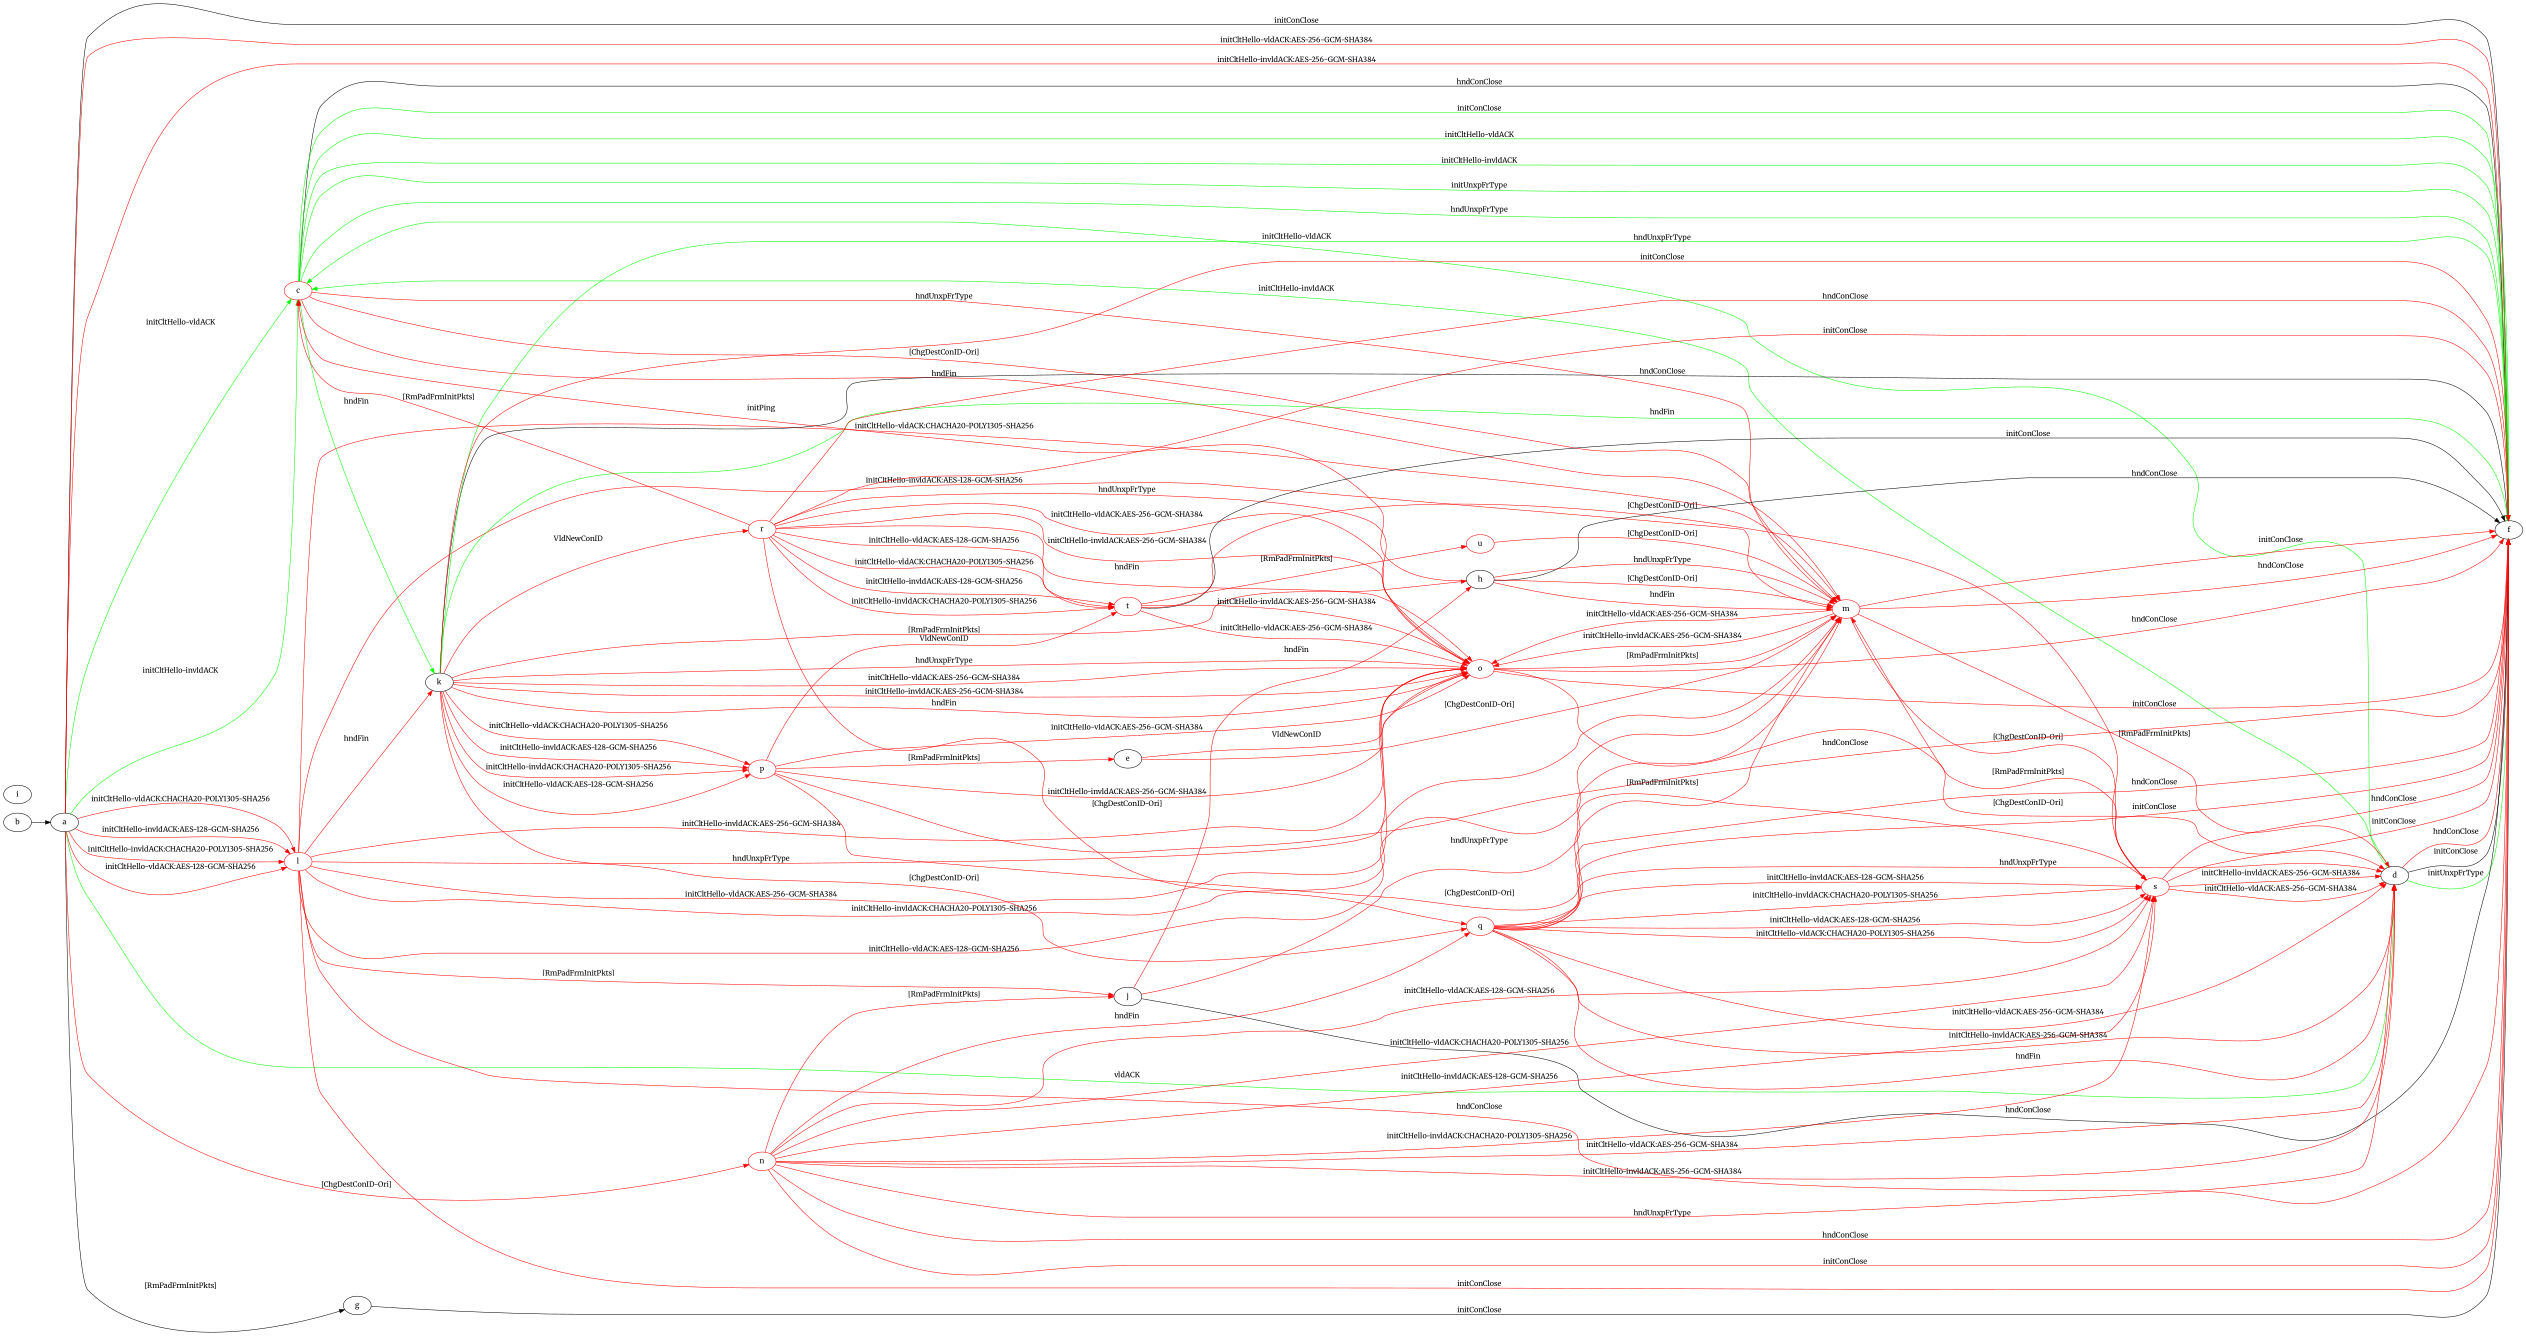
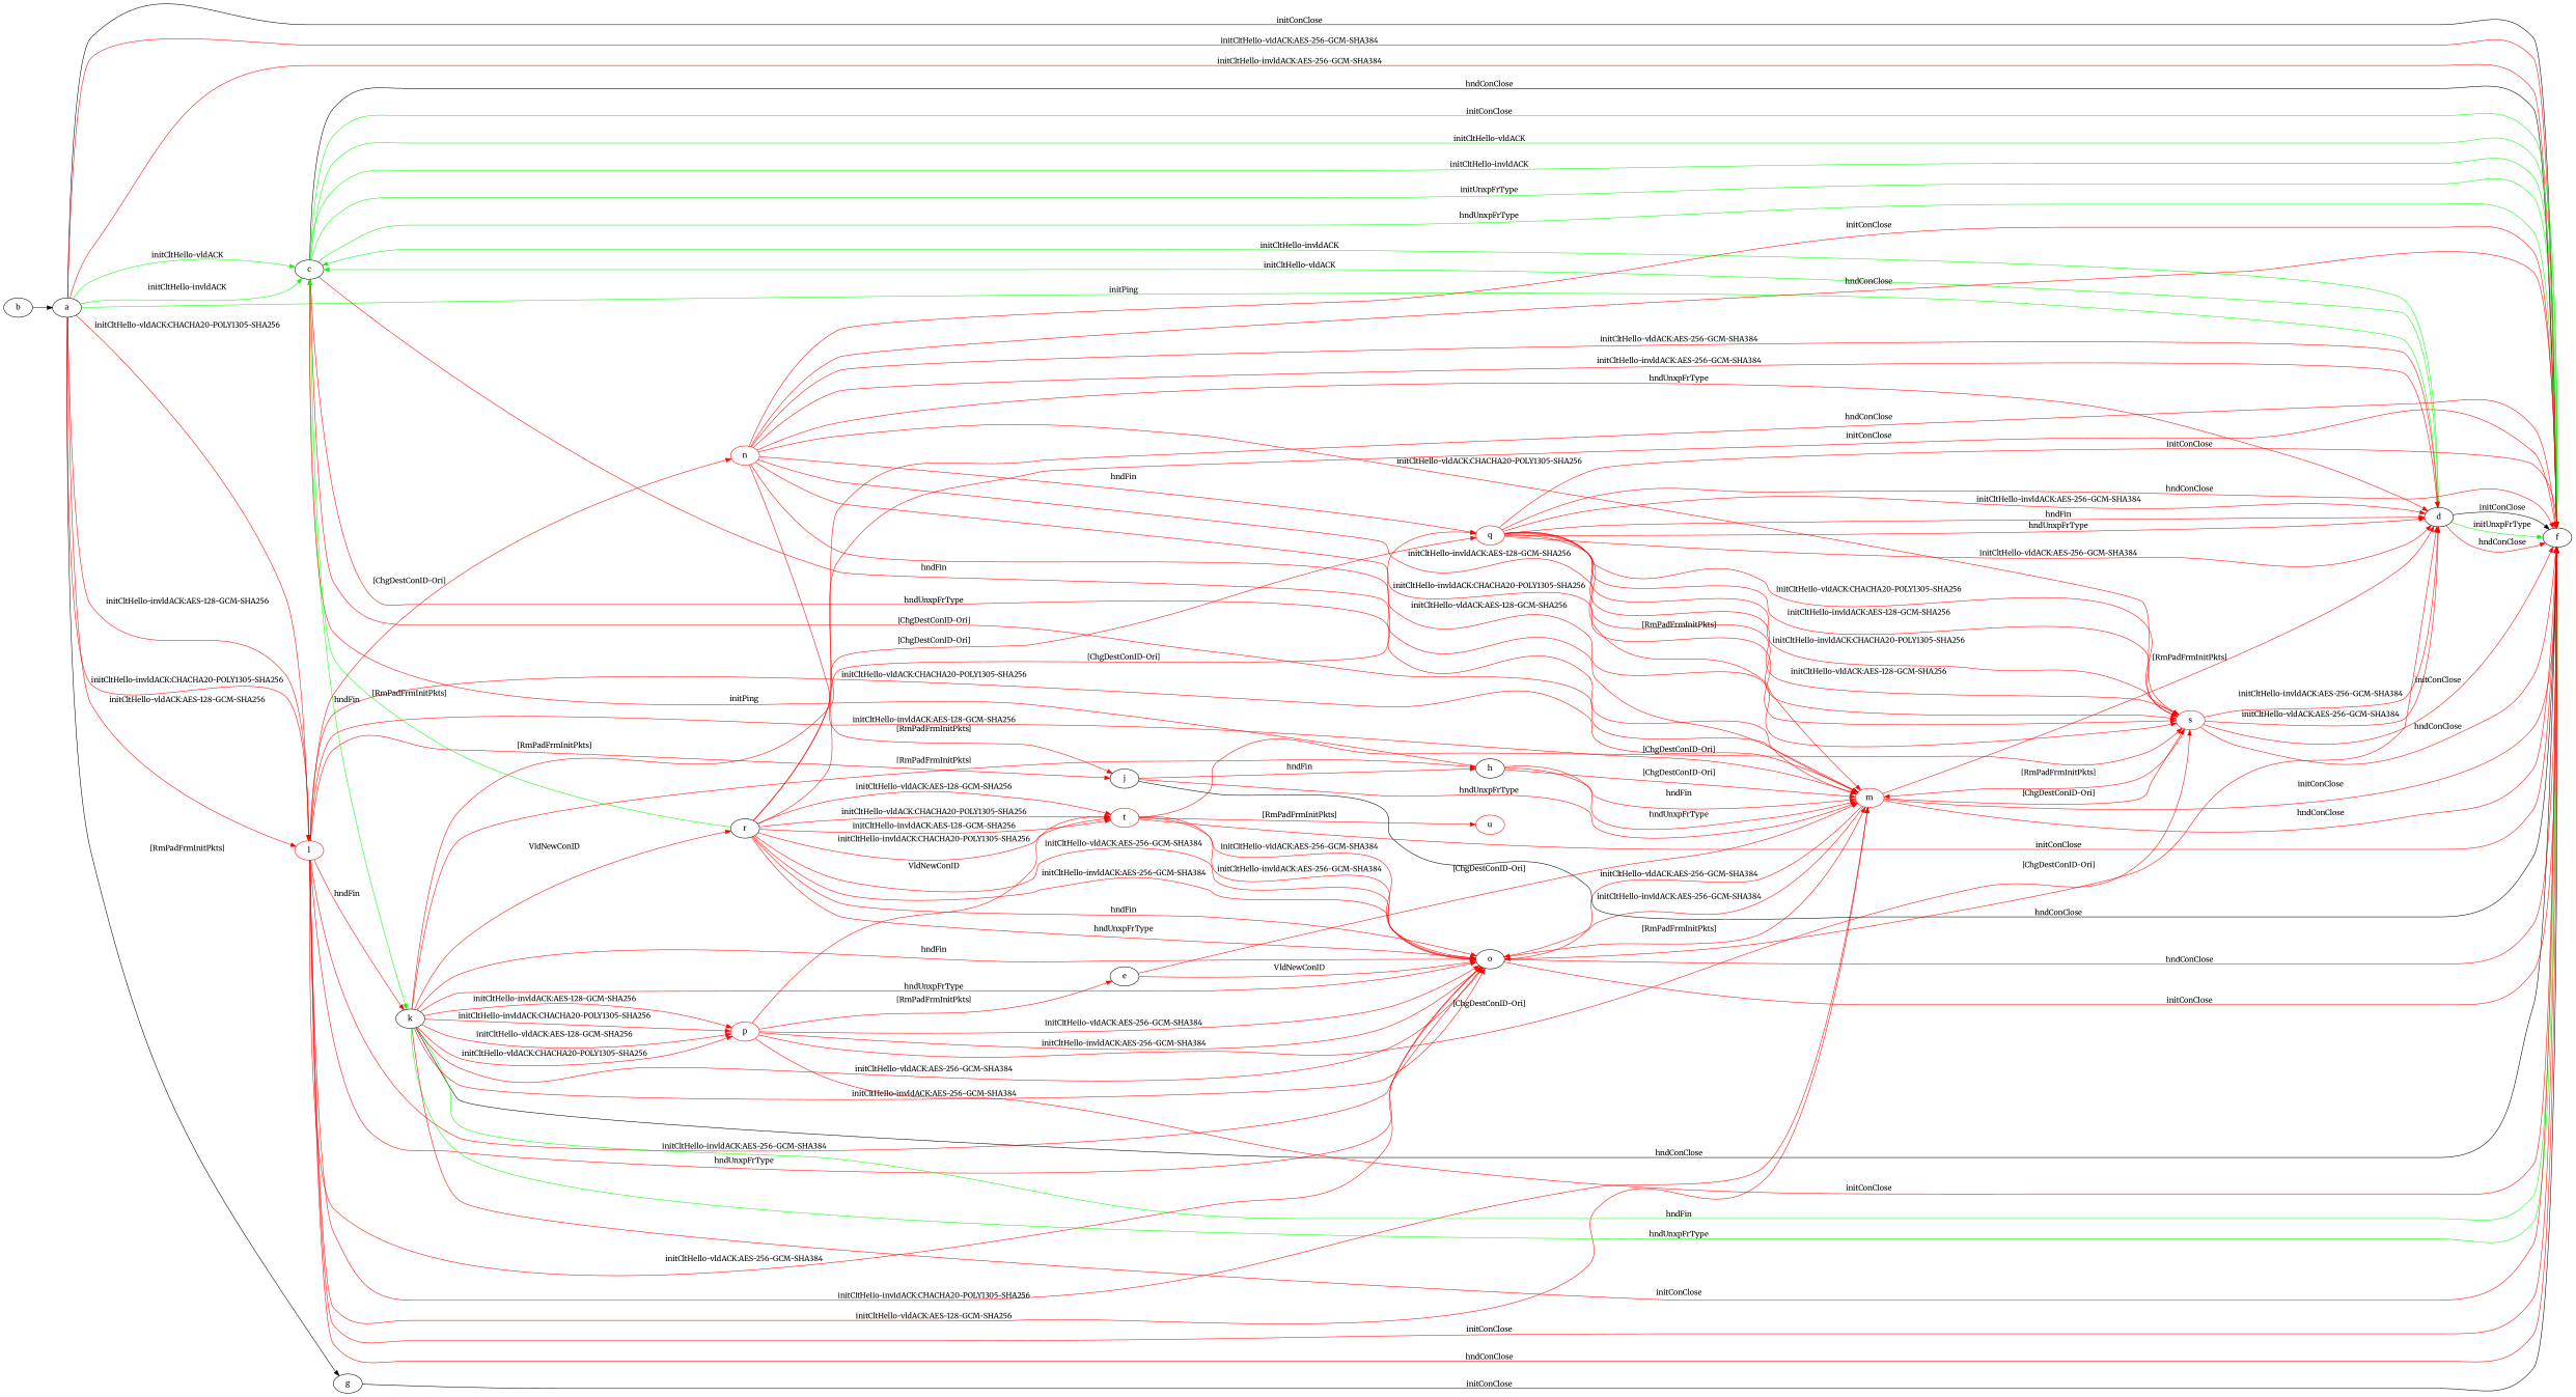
  digraph {
    fontname=Merriweather
    rankdir=LR
    node [fontname=Merriweather]
    edge [color=red fontname=Merriweather]
    a
-   c [color=red]
+   c
    d
    f
    g
    l [color=red]
    k
    m [color=red]
    j
-   o [color=red]
+   o [color=black]
    n [color=red]
    h
    p [color=red]
    q [color=red]
-   r [color=red]
+   r [color=black]
    s [color=red]
    b
    e
    t [color=red]
    u [color=red]
-   i
    a -> c [color=green label="initCltHello-vldACK "]
    a -> c [color=green label="initCltHello-invldACK "]
-   a -> d [color=green label="vldACK "]
+   a -> d [color=green label="initPing "]
    a -> f [label="initConClose " color=""]
    a -> f [label="initCltHello-vldACK:AES-256-GCM-SHA384 "]
    a -> f [label="initCltHello-invldACK:AES-256-GCM-SHA384 "]
    a -> g [label="[RmPadFrmInitPkts] " color=""]
    a -> l [label="initCltHello-vldACK:AES-128-GCM-SHA256 "]
    a -> l [label="initCltHello-vldACK:CHACHA20-POLY1305-SHA256 "]
    a -> l [label="initCltHello-invldACK:AES-128-GCM-SHA256 "]
    a -> l [label="initCltHello-invldACK:CHACHA20-POLY1305-SHA256 "]
    c -> f [label="hndConClose " color=""]
    c -> f [color=green label="initConClose "]
    c -> f [color=green label="initCltHello-vldACK "]
    c -> f [color=green label="initCltHello-invldACK "]
    c -> f [color=green label="initUnxpFrType "]
    c -> f [color=green label="hndUnxpFrType "]
    c -> k [color=green label="hndFin "]
    c -> m [label="hndFin "]
    c -> m [label="hndUnxpFrType "]
    c -> m [label="[ChgDestConID-Ori] "]
    d -> c [color=green label="initCltHello-vldACK "]
    d -> c [color=green label="initCltHello-invldACK "]
    d -> f [label="initConClose " color=""]
    d -> f [color=green label="initUnxpFrType "]
    d -> f [label="hndConClose "]
    g -> f [label="initConClose " color=""]
    l -> f [label="initConClose "]
    l -> f [label="hndConClose "]
    l -> k [label="hndFin "]
    l -> m [label="initCltHello-vldACK:AES-128-GCM-SHA256 "]
    l -> m [label="initCltHello-vldACK:CHACHA20-POLY1305-SHA256 "]
    l -> m [label="initCltHello-invldACK:AES-128-GCM-SHA256 "]
    l -> m [label="initCltHello-invldACK:CHACHA20-POLY1305-SHA256 "]
    l -> j [label="[RmPadFrmInitPkts] "]
    l -> o [label="initCltHello-vldACK:AES-256-GCM-SHA384 "]
    l -> o [label="initCltHello-invldACK:AES-256-GCM-SHA384 "]
    l -> o [label="hndUnxpFrType "]
-   a -> n [label="[ChgDestConID-Ori] "]
+   l -> n [label="[ChgDestConID-Ori] "]
    k -> f [label="hndConClose " color=""]
    k -> f [color=green label="hndFin "]
    k -> f [color=green label="hndUnxpFrType "]
    k -> f [label="initConClose "]
    k -> o [label="initCltHello-vldACK:AES-256-GCM-SHA384 "]
    k -> o [label="initCltHello-invldACK:AES-256-GCM-SHA384 "]
    k -> o [label="hndFin "]
    k -> o [label="hndUnxpFrType "]
    k -> h [label="[RmPadFrmInitPkts] "]
    k -> p [label="initCltHello-vldACK:AES-128-GCM-SHA256 "]
    k -> p [label="initCltHello-vldACK:CHACHA20-POLY1305-SHA256 "]
    k -> p [label="initCltHello-invldACK:AES-128-GCM-SHA256 "]
    k -> p [label="initCltHello-invldACK:CHACHA20-POLY1305-SHA256 "]
    k -> q [label="[ChgDestConID-Ori] "]
    k -> r [label="VldNewConID "]
    m -> d [label="[RmPadFrmInitPkts] "]
    m -> f [label="initConClose "]
    m -> f [label="hndConClose "]
    m -> o [label="initCltHello-vldACK:AES-256-GCM-SHA384 "]
    m -> o [label="initCltHello-invldACK:AES-256-GCM-SHA384 "]
    m -> s [label="[ChgDestConID-Ori] "]
    j -> f [label="hndConClose " color=""]
    j -> m [label="hndUnxpFrType "]
    j -> h [label="hndFin "]
    o -> d [label="[ChgDestConID-Ori] "]
    o -> f [label="initConClose "]
    o -> f [label="hndConClose "]
    o -> m [label="[RmPadFrmInitPkts] "]
    n -> d [label="initCltHello-vldACK:AES-256-GCM-SHA384 "]
    n -> d [label="initCltHello-invldACK:AES-256-GCM-SHA384 "]
    n -> d [label="hndUnxpFrType "]
    n -> f [label="initConClose "]
    n -> f [label="hndConClose "]
    n -> j [label="[RmPadFrmInitPkts] "]
    n -> q [label="hndFin "]
    n -> s [label="initCltHello-vldACK:AES-128-GCM-SHA256 "]
    n -> s [label="initCltHello-vldACK:CHACHA20-POLY1305-SHA256 "]
    n -> s [label="initCltHello-invldACK:AES-128-GCM-SHA256 "]
    n -> s [label="initCltHello-invldACK:CHACHA20-POLY1305-SHA256 "]
    h -> c [label="initPing "]
-   h -> f [label="hndConClose " color=""]
    h -> m [label="hndFin "]
    h -> m [label="hndUnxpFrType "]
    h -> m [label="[ChgDestConID-Ori] "]
-   p -> f [label="hndConClose "]
+   p -> f [label="initConClose "]
    p -> o [label="initCltHello-vldACK:AES-256-GCM-SHA384 "]
    p -> o [label="initCltHello-invldACK:AES-256-GCM-SHA384 "]
    p -> s [label="[ChgDestConID-Ori] "]
    p -> e [label="[RmPadFrmInitPkts] "]
    p -> t [label="VldNewConID "]
    q -> d [label="initCltHello-vldACK:AES-256-GCM-SHA384 "]
    q -> d [label="initCltHello-invldACK:AES-256-GCM-SHA384 "]
    q -> d [label="hndFin "]
    q -> d [label="hndUnxpFrType "]
    q -> f [label="initConClose "]
    q -> f [label="hndConClose "]
    q -> m [label="[RmPadFrmInitPkts] "]
    q -> s [label="initCltHello-vldACK:AES-128-GCM-SHA256 "]
    q -> s [label="initCltHello-vldACK:CHACHA20-POLY1305-SHA256 "]
    q -> s [label="initCltHello-invldACK:AES-128-GCM-SHA256 "]
    q -> s [label="initCltHello-invldACK:CHACHA20-POLY1305-SHA256 "]
-   r -> c [label="[RmPadFrmInitPkts] "]
+   r -> c [color=green label="[RmPadFrmInitPkts] "]
    r -> f [label="initConClose "]
    r -> f [label="hndConClose "]
    r -> o [label="initCltHello-vldACK:AES-256-GCM-SHA384 "]
    r -> o [label="initCltHello-invldACK:AES-256-GCM-SHA384 "]
    r -> o [label="hndFin "]
    r -> o [label="hndUnxpFrType "]
    r -> q [label="[ChgDestConID-Ori] "]
    r -> t [label="initCltHello-vldACK:AES-128-GCM-SHA256 "]
    r -> t [label="initCltHello-vldACK:CHACHA20-POLY1305-SHA256 "]
    r -> t [label="initCltHello-invldACK:AES-128-GCM-SHA256 "]
    r -> t [label="initCltHello-invldACK:CHACHA20-POLY1305-SHA256 "]
    s -> d [label="initCltHello-vldACK:AES-256-GCM-SHA384 "]
    s -> d [label="initCltHello-invldACK:AES-256-GCM-SHA384 "]
    s -> f [label="initConClose "]
    s -> f [label="hndConClose "]
    s -> m [label="[RmPadFrmInitPkts] "]
    b -> a [color=""]
    e -> m [label="[ChgDestConID-Ori] "]
    e -> o [label="VldNewConID "]
-   t -> f [color=black label="initConClose "]
+   t -> f [label="initConClose "]
    t -> o [label="initCltHello-vldACK:AES-256-GCM-SHA384 "]
    t -> o [label="initCltHello-invldACK:AES-256-GCM-SHA384 "]
    t -> s [label="[ChgDestConID-Ori] "]
    t -> u [label="[RmPadFrmInitPkts] "]
-   u -> m [label="[ChgDestConID-Ori] "]
  }
